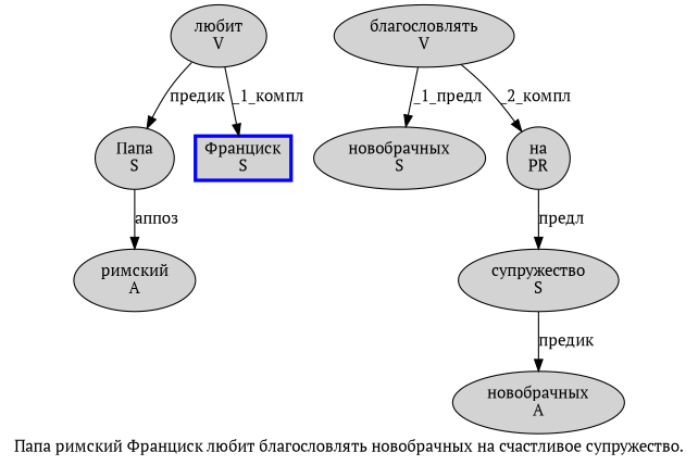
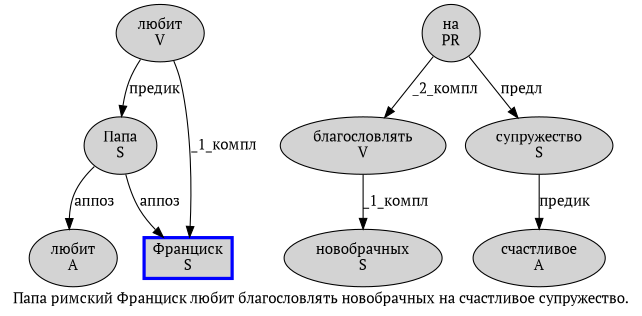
  digraph {
    fontname="PT Serif"
    label="Папа римский Франциск любит благословлять новобрачных на счастливое супружество."
    node [fillcolor=lightgray fontname="PT Serif" penwidth=1 shape=ellipse style=filled]
    edge [fontname="PT Serif"]
    n1 [label="Папа\nS"]
-   n2 [label="римский\nA"]
+   n2 [label="любит\nA"]
    n3 [color=blue label="Франциск\nS" penwidth=3 shape=box]
    n4 [label="любит\nV"]
    n5 [label="благословлять\nV"]
    n6 [label="новобрачных\nS"]
    n7 [label="на\nPR"]
    n8 [label="супружество\nS"]
-   n9 [label="новобрачных\nA"]
+   n9 [label="счастливое\nA"]
    n1 -> n2 [label="аппоз"]
+   n1 -> n3 [label="аппоз"]
    n4 -> n1 [label="предик"]
    n4 -> n3 [label="_1_компл"]
-   n5 -> n6 [label="_1_предл"]
-   n5 -> n7 [label="_2_компл"]
+   n5 -> n6 [label="_1_компл"]
+   n7 -> n5 [label="_2_компл"]
    n7 -> n8 [label="предл"]
    n8 -> n9 [label="предик"]
  }
